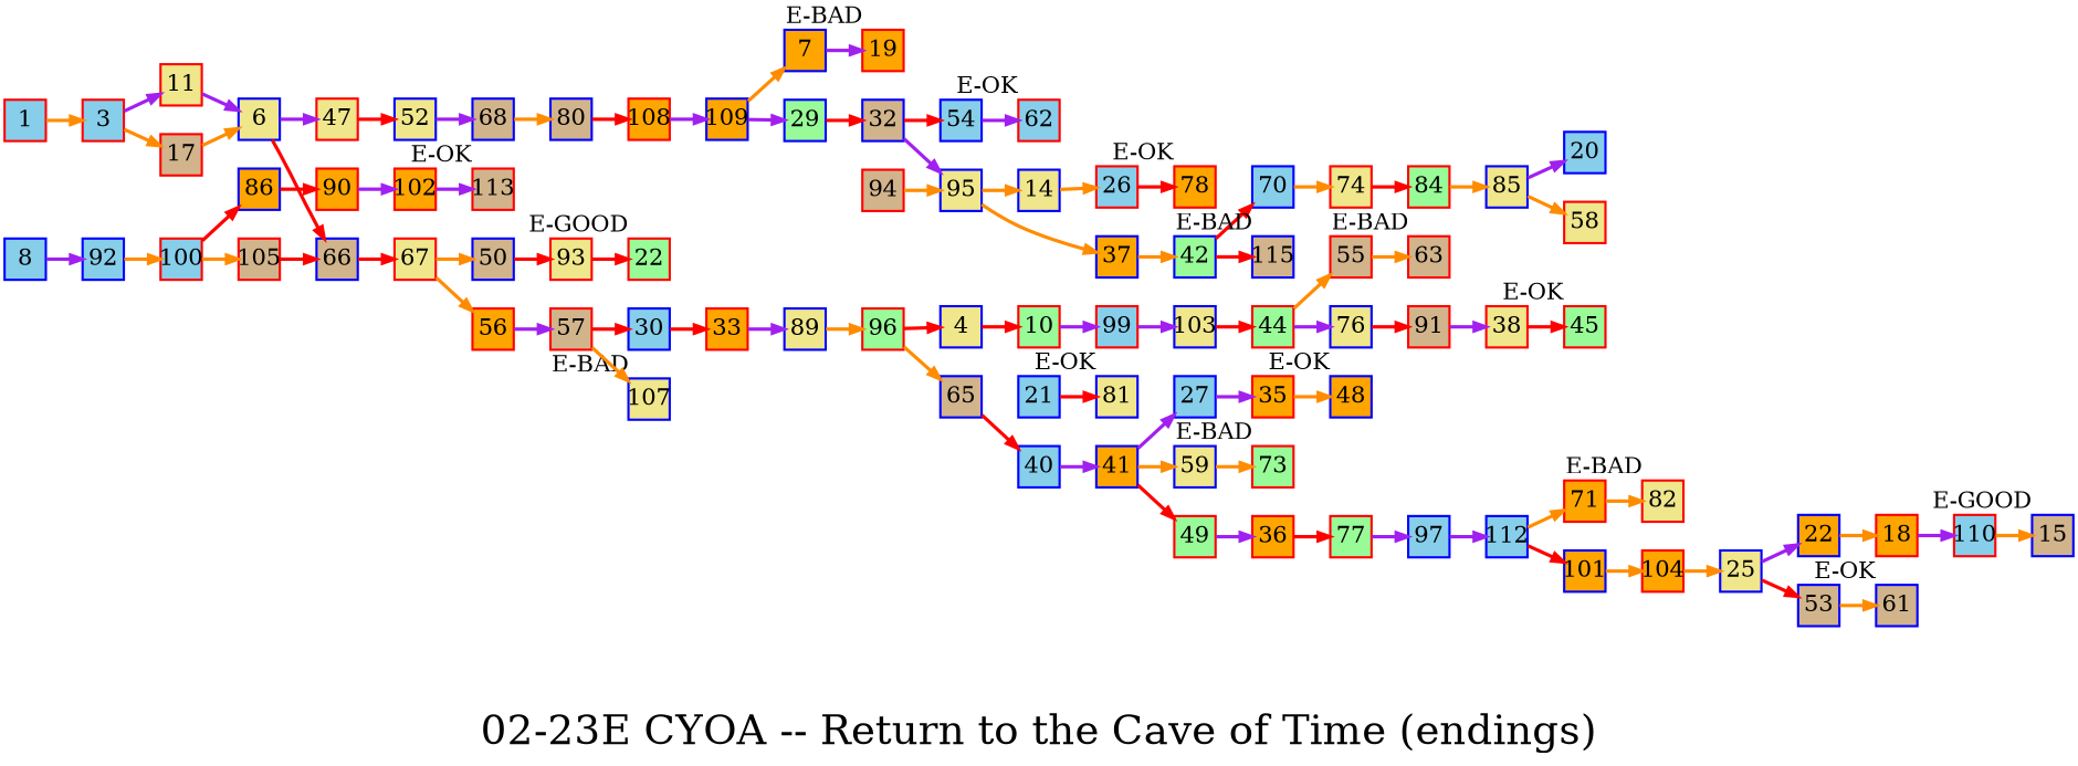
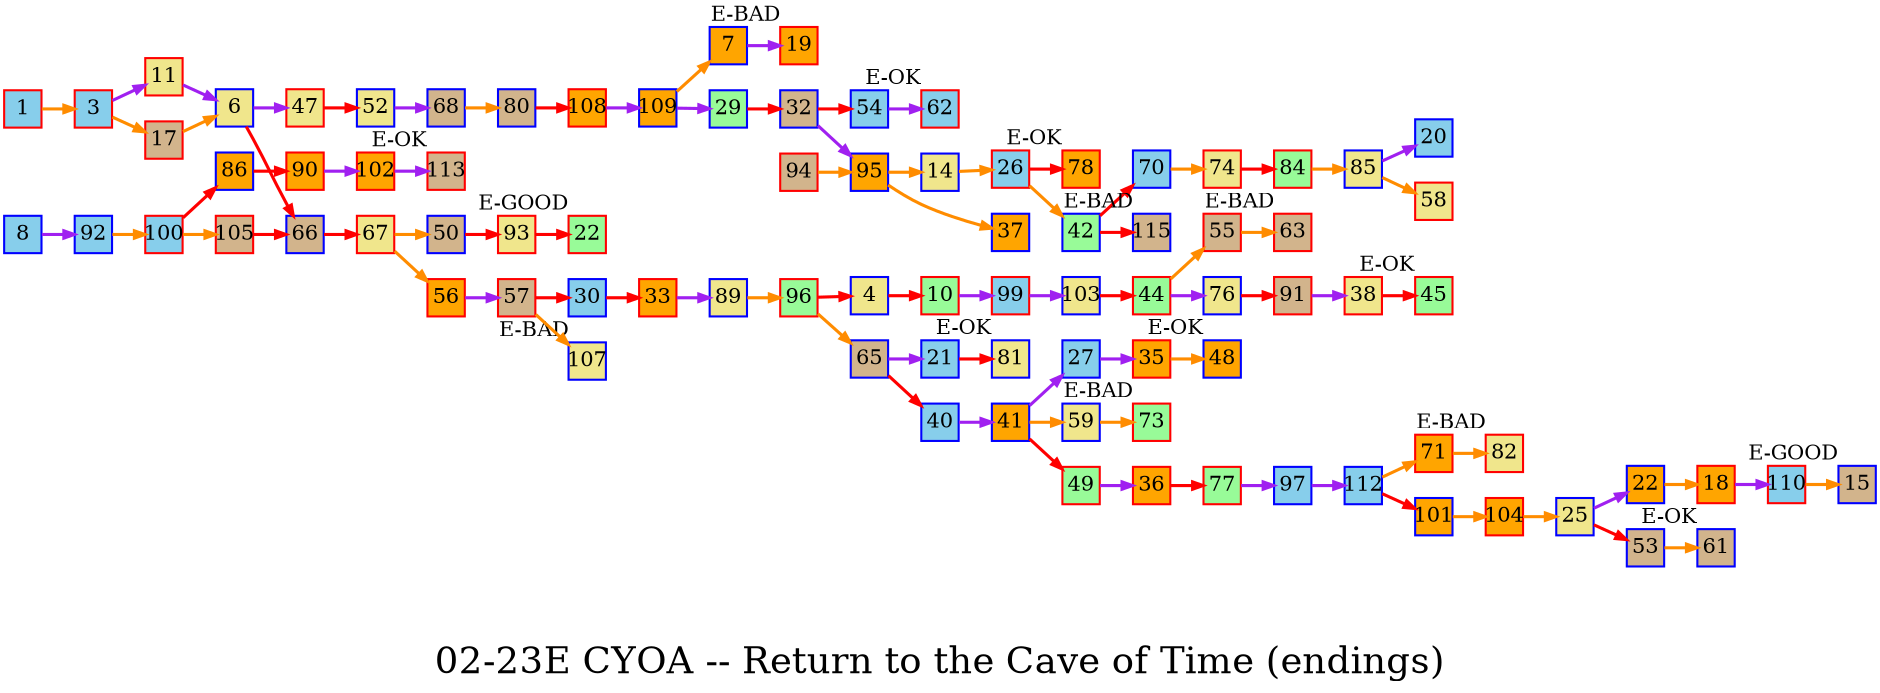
  digraph {
    fontsize=36
    label="02-23E CYOA -- Return to the Cave of Time (endings)"
    nodesep=0.35
    ordering=out
    rankdir=LR
    ranksep=0.45
    node [color=red fillcolor=khaki fixedsize=true fontsize=20 labelfloat=true margin="0,0" penwidth=2 regular=true shape=rect style=filled]
    edge [color=darkorange fontsize=12 labelfloat=true penwidth=3]
    1 [fillcolor=skyblue]
    3 [fillcolor=skyblue]
    11
    17 [fillcolor=tan]
    6 [color=blue]
    47
    66 [color=blue fillcolor=tan]
    10 [fillcolor=palegreen]
    4 [color=blue]
    99 [fillcolor=skyblue]
    103 [color=blue]
    8 [color=blue fillcolor=skyblue]
    92 [color=blue fillcolor=skyblue]
    100 [fillcolor=skyblue]
    52 [color=blue]
    67
    68 [color=blue fillcolor=tan]
    50 [color=blue fillcolor=tan]
    56 [fillcolor=orange]
    19 [fillcolor=orange xlabel="E-BAD"]
    7 [color=blue fillcolor=orange]
    86 [color=blue fillcolor=orange]
    105 [fillcolor=tan]
    44 [fillcolor=palegreen]
    n25 [color=blue fillcolor=orange label=22]
    18 [fillcolor=orange]
    110 [fillcolor=skyblue]
    15 [color=blue fillcolor=tan xlabel="E-GOOD"]
    26 [fillcolor=skyblue]
    14 [color=blue]
    78 [fillcolor=orange xlabel="E-OK"]
    20 [color=blue fillcolor=skyblue]
    81 [color=blue xlabel="E-OK"]
    21 [color=blue fillcolor=skyblue]
    22 [fillcolor=palegreen xlabel="E-GOOD"]
    25 [color=blue]
    53 [color=blue fillcolor=tan]
    61 [color=blue fillcolor=tan xlabel="E-OK"]
    27 [color=blue fillcolor=skyblue]
    35 [fillcolor=orange]
    48 [color=blue fillcolor=orange xlabel="E-OK"]
    29 [color=blue fillcolor=palegreen]
    32 [color=blue fillcolor=tan]
    54 [color=blue fillcolor=skyblue]
-   95 [color=blue]
+   95 [color=blue fillcolor=orange]
    62 [fillcolor=skyblue xlabel="E-OK"]
    37 [color=blue fillcolor=orange]
    30 [color=blue fillcolor=skyblue]
    33 [fillcolor=orange]
    89 [color=blue]
    96 [fillcolor=palegreen]
    42 [color=blue fillcolor=palegreen]
    65 [color=blue fillcolor=tan]
    36 [fillcolor=orange]
    77 [fillcolor=palegreen]
    97 [color=blue fillcolor=skyblue]
    112 [color=blue fillcolor=skyblue]
    70 [color=blue fillcolor=skyblue]
    115 [color=blue fillcolor=tan xlabel="E-BAD"]
    74
    45 [fillcolor=palegreen xlabel="E-OK"]
    38
    40 [color=blue fillcolor=skyblue]
    41 [color=blue fillcolor=orange]
    59 [color=blue]
    49 [fillcolor=palegreen]
    73 [fillcolor=palegreen xlabel="E-BAD"]
    84 [fillcolor=palegreen]
    55 [fillcolor=tan]
    76 [color=blue]
    63 [fillcolor=tan xlabel="E-BAD"]
    91 [fillcolor=tan]
    80 [color=blue fillcolor=tan]
    93
    108 [fillcolor=orange]
    57 [fillcolor=tan]
    107 [color=blue xlabel="E-BAD"]
    109 [color=blue fillcolor=orange]
    85 [color=blue]
    82 [xlabel="E-BAD"]
    71 [fillcolor=orange]
    58
    101 [color=blue fillcolor=orange]
    90 [fillcolor=orange]
    102 [fillcolor=orange]
    113 [fillcolor=tan xlabel="E-OK"]
    94 [fillcolor=tan]
    104 [fillcolor=orange]
    1 -> 3
    3 -> 11 [color=purple]
    3 -> 17
    11 -> 6 [color=purple]
    17 -> 6
    6 -> 47 [color=purple]
    6 -> 66 [color=red]
    47 -> 52 [color=red]
    66 -> 67 [color=red]
    10 -> 99 [color=purple]
    4 -> 10 [color=red]
    99 -> 103 [color=purple]
    103 -> 44 [color=red]
    8 -> 92 [color=purple]
    92 -> 100
    100 -> 86 [color=red]
    100 -> 105
    52 -> 68 [color=purple]
    67 -> 50
    67 -> 56
    68 -> 80
    50 -> 93 [color=red]
    56 -> 57 [color=purple]
    7 -> 19 [color=purple]
    86 -> 90 [color=red]
    105 -> 66 [color=red]
    44 -> 55
    44 -> 76 [color=purple]
    n25 -> 18
    18 -> 110 [color=purple]
    110 -> 15
    26 -> 78 [color=red]
    14 -> 26
    21 -> 81 [color=red]
    25 -> n25 [color=purple]
    25 -> 53 [color=red]
    53 -> 61
    27 -> 35 [color=purple]
    35 -> 48
    29 -> 32 [color=red]
    32 -> 54 [color=red]
    32 -> 95 [color=purple]
    54 -> 62 [color=purple]
    95 -> 14
    95 -> 37
-   37 -> 42
+   26 -> 42
    30 -> 33 [color=red]
    33 -> 89 [color=purple]
    89 -> 96
    96 -> 4 [color=red]
    96 -> 65
    42 -> 70 [color=red]
    42 -> 115 [color=red]
+   65 -> 21 [color=purple]
    65 -> 40 [color=red]
    36 -> 77 [color=red]
    77 -> 97 [color=purple]
    97 -> 112 [color=purple]
    112 -> 71
    112 -> 101 [color=red]
    70 -> 74
    74 -> 84 [color=red]
    38 -> 45 [color=red]
    40 -> 41 [color=purple]
    41 -> 27 [color=purple]
    41 -> 59
    41 -> 49 [color=red]
    59 -> 73
    49 -> 36 [color=purple]
    84 -> 85
    55 -> 63
    76 -> 91 [color=red]
    91 -> 38 [color=purple]
    80 -> 108 [color=red]
    93 -> 22 [color=red]
    108 -> 109 [color=purple]
    57 -> 30 [color=red]
    57 -> 107
    109 -> 7
    109 -> 29 [color=purple]
    85 -> 20 [color=purple]
    85 -> 58
    71 -> 82
    101 -> 104
    90 -> 102 [color=purple]
    102 -> 113 [color=purple]
    94 -> 95
    104 -> 25
  }
